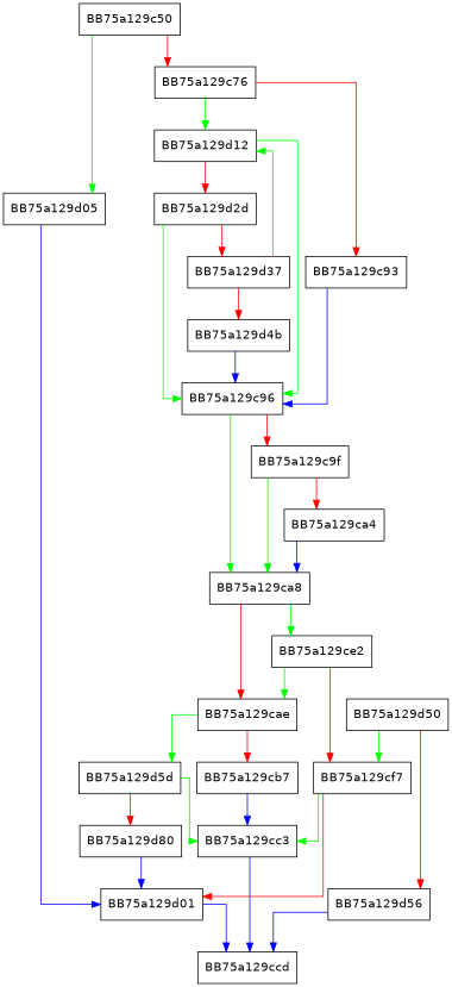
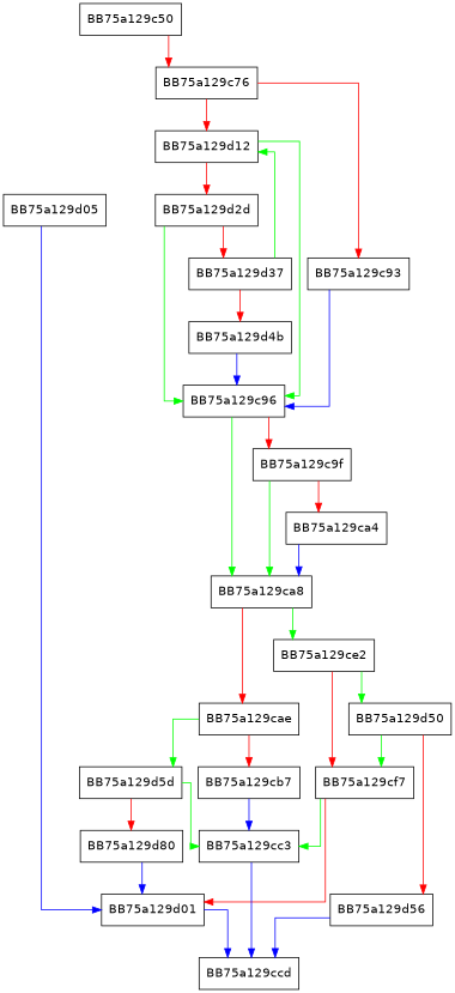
  digraph {
    fontname="DejaVu Sans"
    splines=ortho
    node [fontname="DejaVu Sans" shape=box]
    edge [color=green fontname="DejaVu Sans"]
    BB75a129c50
    BB75a129d05
    BB75a129c76
    BB75a129d01
    BB75a129d12
    BB75a129c93
    BB75a129ccd
    BB75a129c96
    BB75a129d2d
    BB75a129ca8
    BB75a129c9f
    BB75a129d37
    BB75a129ce2
    BB75a129cae
    BB75a129ca4
    BB75a129d50
    BB75a129cf7
    BB75a129d5d
    BB75a129cb7
    BB75a129d56
    BB75a129cc3
    BB75a129d80
    BB75a129d4b
-   BB75a129c50 -> BB75a129d05
    BB75a129c50 -> BB75a129c76 [color=red]
    BB75a129d05 -> BB75a129d01 [color=blue]
-   BB75a129c76 -> BB75a129d12
+   BB75a129c76 -> BB75a129d12 [color=red]
    BB75a129c76 -> BB75a129c93 [color=red]
    BB75a129d01 -> BB75a129ccd [color=blue]
    BB75a129d12 -> BB75a129c96
    BB75a129d12 -> BB75a129d2d [color=red]
    BB75a129c93 -> BB75a129c96 [color=blue]
    BB75a129c96 -> BB75a129ca8
    BB75a129c96 -> BB75a129c9f [color=red]
    BB75a129d2d -> BB75a129c96
    BB75a129d2d -> BB75a129d37 [color=red]
    BB75a129ca8 -> BB75a129ce2
    BB75a129ca8 -> BB75a129cae [color=red]
    BB75a129c9f -> BB75a129ca8
    BB75a129c9f -> BB75a129ca4 [color=red]
    BB75a129d37 -> BB75a129d12
    BB75a129d37 -> BB75a129d4b [color=red]
-   BB75a129ce2 -> BB75a129cae
+   BB75a129ce2 -> BB75a129d50
    BB75a129ce2 -> BB75a129cf7 [color=red]
    BB75a129cae -> BB75a129d5d
    BB75a129cae -> BB75a129cb7 [color=red]
    BB75a129ca4 -> BB75a129ca8 [color=blue]
    BB75a129d50 -> BB75a129cf7
    BB75a129d50 -> BB75a129d56 [color=red]
    BB75a129cf7 -> BB75a129d01 [color=red]
    BB75a129cf7 -> BB75a129cc3
    BB75a129d5d -> BB75a129cc3
    BB75a129d5d -> BB75a129d80 [color=red]
    BB75a129cb7 -> BB75a129cc3 [color=blue]
    BB75a129d56 -> BB75a129ccd [color=blue]
    BB75a129cc3 -> BB75a129ccd [color=blue]
    BB75a129d80 -> BB75a129d01 [color=blue]
    BB75a129d4b -> BB75a129c96 [color=blue]
  }
